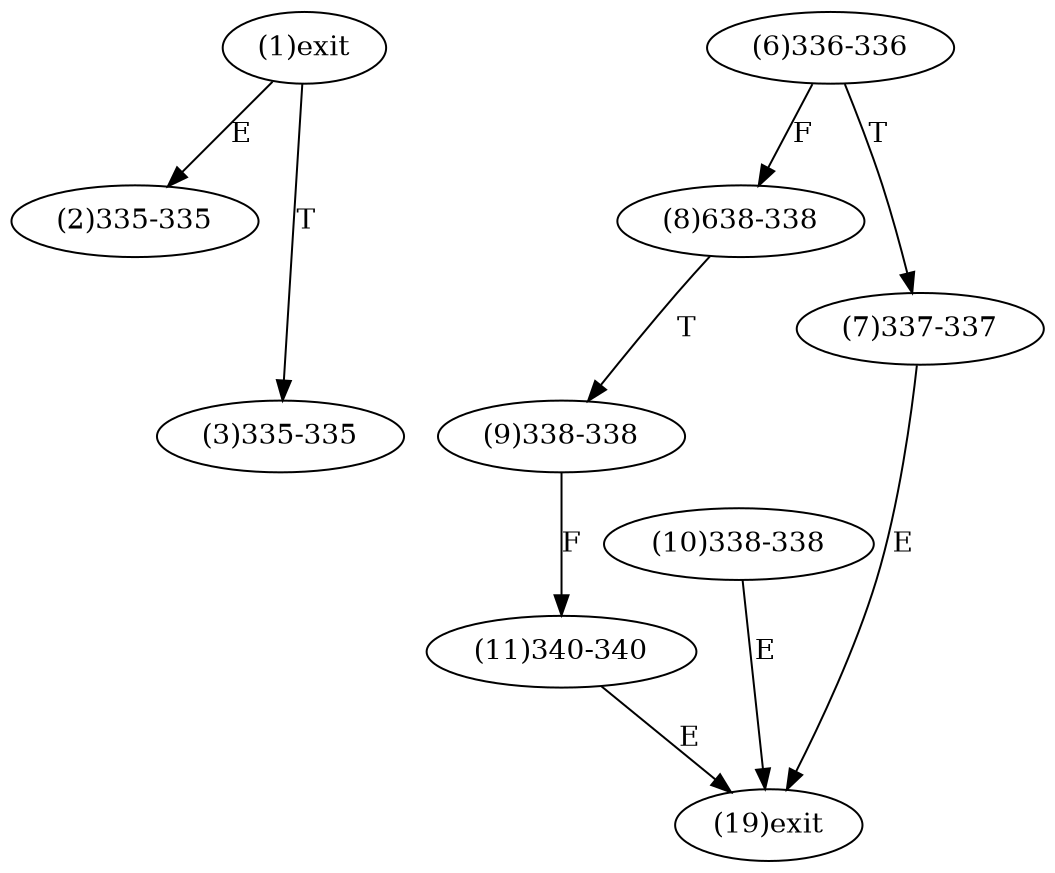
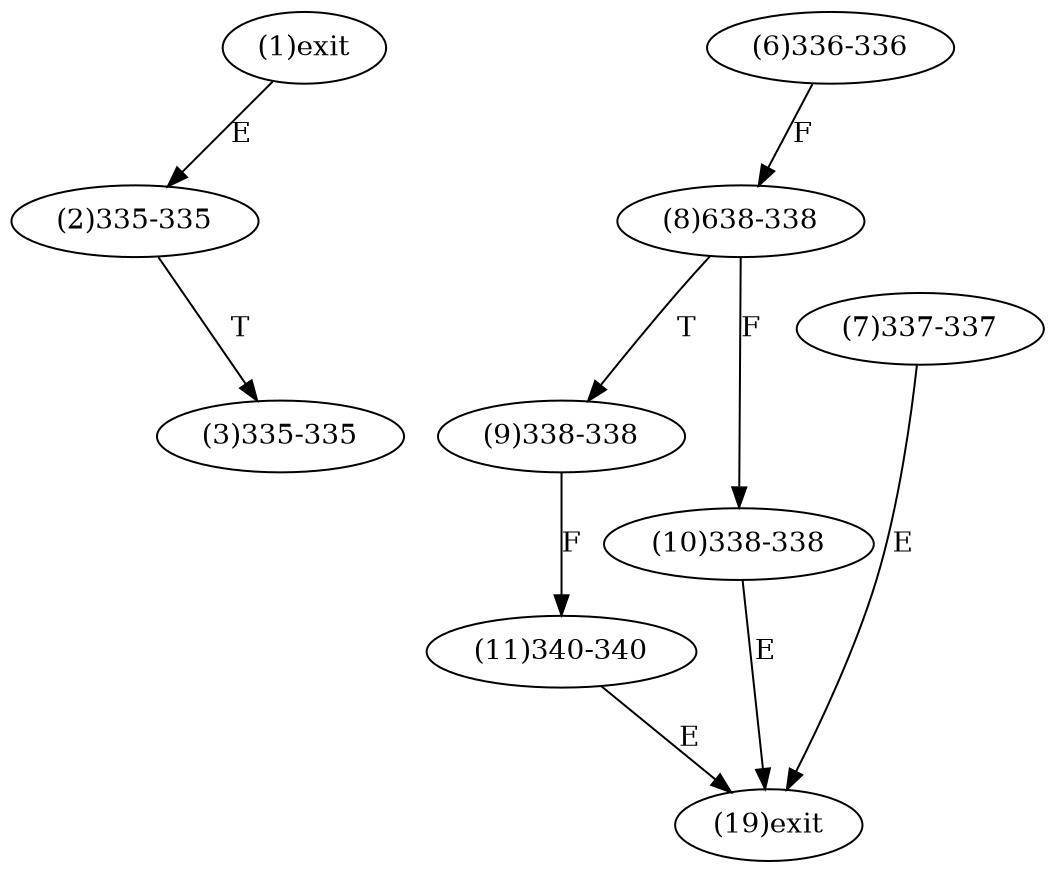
  digraph {
    n1 [label="(1)exit"]
    n2 [label="(2)335-335"]
    n3 [label="(3)335-335"]
    n4 [label="(19)exit"]
    n5 [label="(6)336-336"]
    n6 [label="(8)638-338"]
    n7 [label="(7)337-337"]
    n8 [label="(9)338-338"]
    n9 [label="(10)338-338"]
    n10 [label="(11)340-340"]
    n1 -> n2 [label=E]
-   n1 -> n3 [label=T]
+   n2 -> n3 [label=T]
    n5 -> n6 [label=F]
-   n5 -> n7 [label=T]
    n6 -> n8 [label=T]
+   n6 -> n9 [label=F]
    n7 -> n4 [label=E]
    n8 -> n10 [label=F]
    n9 -> n4 [label=E]
    n10 -> n4 [label=E]
  }
